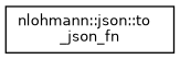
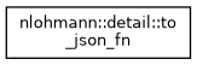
  digraph {
    rankdir=LR
-   n1 [color=black fillcolor=white fontname=Helvetica fontsize=10 height=0.2 label="nlohmann::json::to\l_json_fn" shape=record style=filled width=0.4]
+   n1 [color=black fillcolor=white fontname=Helvetica fontsize=10 height=0.2 label="nlohmann::detail::to\l_json_fn" shape=record style=filled width=0.4]
  }
